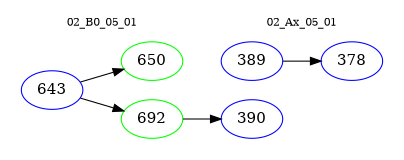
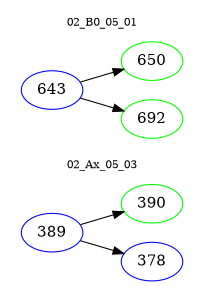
  digraph {
    rankdir=LR
    node [color=blue]
    edge [color=black]
    n1 [label=389]
    n2 [label=378]
-   n3 [label=390]
+   n3 [color=green label=390]
    n4 [label=643]
    n5 [color=green label=692]
    n6 [color=green label=650]
    subgraph cluster_1 {
      color=white
      fontsize=10
-     label="02_Ax_05_01"
+     label="02_Ax_05_03"
      n1
      n2
      n3
    }
    subgraph cluster_2 {
      color=white
      fontsize=10
      label="02_B0_05_01"
      n4
      n5
      n6
    }
    n1 -> n2
-   n5 -> n3
+   n1 -> n3
    n4 -> n5
    n4 -> n6
  }
